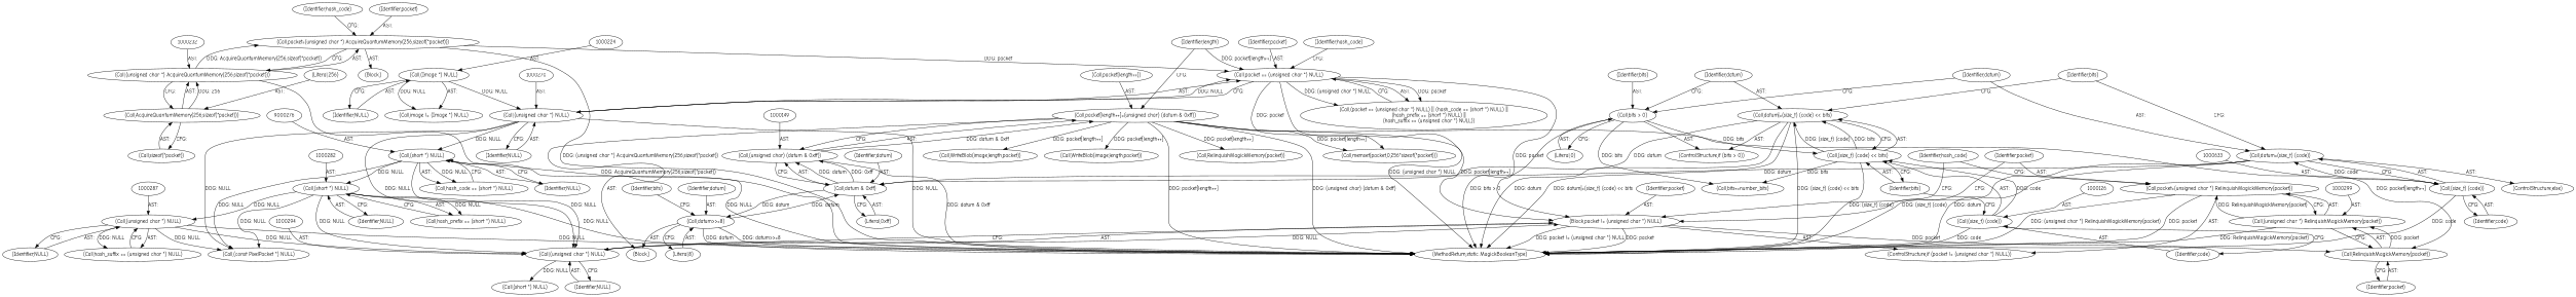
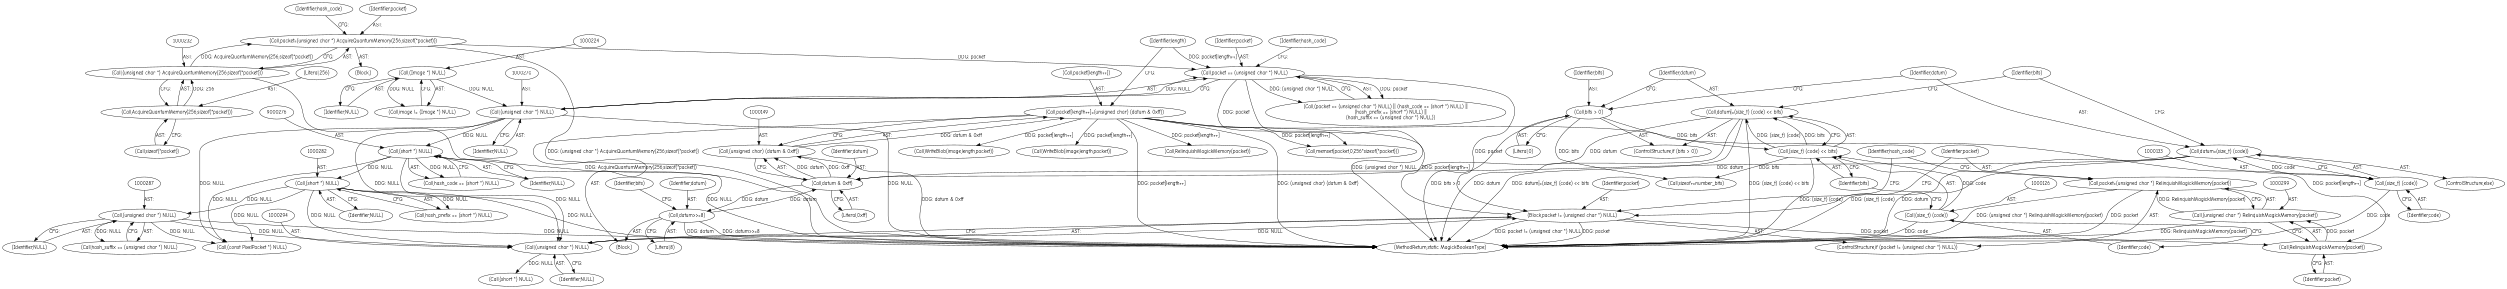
  digraph {
    fontname="Comic Neue"
    node [fontname="Comic Neue"]
    edge [fontname="Comic Neue"]
    n1 [label="(Call,packet=(unsigned char *) RelinquishMagickMemory(packet))"]
    n2 [label="(Call,(unsigned char *) RelinquishMagickMemory(packet))"]
    n3 [label="(MethodReturn,static MagickBooleanType)"]
    n4 [label="(ControlStructure,if (packet != (unsigned char *) NULL))"]
    n5 [label="(Call,RelinquishMagickMemory(packet))"]
    n6 [label="(Identifier,packet)"]
    n7 [label="(Block,packet != (unsigned char *) NULL)"]
    n8 [label="(Call,(unsigned char *) NULL)"]
    n9 [label="(Identifier,NULL)"]
    n10 [label="(Call,(short *) NULL)"]
    n11 [label="(Call,packet == (unsigned char *) NULL)"]
    n12 [label="(Call,(unsigned char *) NULL)"]
    n13 [label="(Call,memset(packet,0,256*sizeof(*packet)))"]
    n14 [label="(Call,(packet == (unsigned char *) NULL) || (hash_code == (short *) NULL) ||\n      (hash_prefix == (short *) NULL) ||\n      (hash_suffix == (unsigned char *) NULL))"]
    n15 [label="(Call,(short *) NULL)"]
    n16 [label="(Identifier,NULL)"]
    n17 [label="(Call,(const PixelPacket *) NULL)"]
    n18 [label="(Call,packet[length++]=(unsigned char) (datum & 0xff))"]
    n19 [label="(Call,(unsigned char) (datum & 0xff))"]
    n20 [label="(Call,RelinquishMagickMemory(packet))"]
    n21 [label="(Block,)"]
    n22 [label="(Call,WriteBlob(image,length,packet))"]
    n23 [label="(Call,WriteBlob(image,length,packet))"]
    n24 [label="(Call,datum & 0xff)"]
    n25 [label="(Call,datum>>=8)"]
    n26 [label="(Literal,0xff)"]
    n27 [label="(Literal,8)"]
    n28 [label="(Call,datum|=(size_t) (code) << bits)"]
    n29 [label="(Call,(size_t) (code) << bits)"]
    n30 [label="(ControlStructure,if (bits > 0))"]
    n31 [label="(Identifier,bits)"]
-   n32 [label="(Call,bits+=number_bits)"]
+   n32 [label="(Call,sizeof+=number_bits)"]
    n33 [label="(Call,(size_t) (code))"]
    n34 [label="(Identifier,code)"]
    n35 [label="(Call,bits > 0)"]
    n36 [label="(Literal,0)"]
    n37 [label="(Call,datum=(size_t) (code))"]
    n38 [label="(Call,(size_t) (code))"]
    n39 [label="(ControlStructure,else)"]
    n40 [label="(Identifier,code)"]
    n41 [label="(Call,packet=(unsigned char *) AcquireQuantumMemory(256,sizeof(*packet)))"]
    n42 [label="(Call,(unsigned char *) AcquireQuantumMemory(256,sizeof(*packet)))"]
    n43 [label="(Block,)"]
    n44 [label="(Call,AcquireQuantumMemory(256,sizeof(*packet)))"]
    n45 [label="(Call,sizeof(*packet))"]
    n46 [label="(Call,(short *) NULL)"]
    n47 [label="(Identifier,NULL)"]
    n48 [label="(Call,hash_code == (short *) NULL)"]
    n49 [label="(Call,(Image *) NULL)"]
    n50 [label="(Call,image != (Image *) NULL)"]
    n51 [label="(Identifier,NULL)"]
    n52 [label="(Call,(unsigned char *) NULL)"]
    n53 [label="(Identifier,NULL)"]
    n54 [label="(Call,hash_prefix == (short *) NULL)"]
    n55 [label="(Identifier,NULL)"]
    n56 [label="(Call,hash_suffix == (unsigned char *) NULL)"]
    n57 [label="(Identifier,hash_code)"]
    n58 [label="(Identifier,datum)"]
    n59 [label="(Identifier,length)"]
    n60 [label="(Identifier,packet)"]
    n61 [label="(Identifier,packet)"]
    n62 [label="(Identifier,bits)"]
    n63 [label="(Literal,256)"]
    n64 [label="(Call,packet[length++])"]
    n65 [label="(Identifier,bits)"]
    n66 [label="(Identifier,datum)"]
    n67 [label="(Identifier,packet)"]
    n68 [label="(Identifier,hash_code)"]
    n69 [label="(Identifier,packet)"]
    n70 [label="(Identifier,datum)"]
    n71 [label="(Identifier,datum)"]
    n72 [label="(Identifier,hash_code)"]
    n73 [label="(Identifier,bits)"]
    1000299
    1000149
    1000126
-   1000133 [label=1000633]
+   1000133
    1000232
    1000270
    1000224
    1000294
    1000282
    n83 [label=9000276]
    1000287
    n1 -> n2 [label="CFG: "]
    n1 -> n3 [label="DDG: (unsigned char *) RelinquishMagickMemory(packet)"]
    n1 -> n3 [label="DDG: packet"]
    n1 -> n4 [label="AST: "]
    n2 -> n1 [label="AST: "]
    n2 -> n1 [label="DDG: RelinquishMagickMemory(packet)"]
    n2 -> n3 [label="DDG: RelinquishMagickMemory(packet)"]
    n2 -> n5 [label="CFG: "]
    n5 -> n2 [label="AST: "]
    n5 -> n2 [label="DDG: packet"]
    n5 -> n6 [label="CFG: "]
    n6 -> n5 [label="AST: "]
    n7 -> n3 [label="DDG: packet != (unsigned char *) NULL"]
    n7 -> n3 [label="DDG: packet"]
    n7 -> n4 [label="AST: "]
    n7 -> n5 [label="DDG: packet"]
    n7 -> n8 [label="CFG: "]
    n8 -> n7 [label="AST: "]
    n8 -> n7 [label="DDG: NULL"]
    n8 -> n9 [label="CFG: "]
    n8 -> n10 [label="DDG: NULL"]
    n9 -> n8 [label="AST: "]
    n11 -> n3 [label="DDG: (unsigned char *) NULL"]
    n11 -> n7 [label="DDG: packet"]
    n11 -> n12 [label="CFG: "]
    n11 -> n13 [label="DDG: packet"]
    n11 -> n14 [label="AST: "]
    n11 -> n14 [label="DDG: packet"]
    n11 -> n14 [label="DDG: (unsigned char *) NULL"]
    n12 -> n3 [label="DDG: NULL"]
    n12 -> n8 [label="DDG: NULL"]
    n12 -> n11 [label="AST: "]
    n12 -> n11 [label="DDG: NULL"]
    n12 -> n15 [label="DDG: NULL"]
    n12 -> n16 [label="CFG: "]
    n12 -> n17 [label="DDG: NULL"]
    n14 -> n11 [label="CFG: "]
    n15 -> n3 [label="DDG: NULL"]
    n15 -> n8 [label="DDG: NULL"]
    n15 -> n17 [label="DDG: NULL"]
    n15 -> n46 [label="DDG: NULL"]
    n15 -> n47 [label="CFG: "]
    n15 -> n48 [label="AST: "]
    n15 -> n48 [label="DDG: NULL"]
    n16 -> n12 [label="AST: "]
    n18 -> n3 [label="DDG: packet[length++]"]
    n18 -> n3 [label="DDG: (unsigned char) (datum & 0xff)"]
    n18 -> n5 [label="DDG: packet[length++]"]
    n18 -> n7 [label="DDG: packet[length++]"]
    n18 -> n13 [label="DDG: packet[length++]"]
    n18 -> n19 [label="CFG: "]
    n18 -> n20 [label="DDG: packet[length++]"]
    n18 -> n21 [label="AST: "]
    n18 -> n22 [label="DDG: packet[length++]"]
    n18 -> n23 [label="DDG: packet[length++]"]
    n19 -> n3 [label="DDG: datum & 0xff"]
    n19 -> n18 [label="AST: "]
    n19 -> n18 [label="DDG: datum & 0xff"]
    n19 -> n24 [label="CFG: "]
    n24 -> n19 [label="AST: "]
    n24 -> n19 [label="DDG: datum"]
    n24 -> n19 [label="DDG: 0xff"]
    n24 -> n25 [label="DDG: datum"]
    n24 -> n26 [label="CFG: "]
    n25 -> n3 [label="DDG: datum"]
    n25 -> n3 [label="DDG: datum>>=8"]
    n25 -> n21 [label="AST: "]
    n25 -> n24 [label="DDG: datum"]
    n25 -> n27 [label="CFG: "]
    n26 -> n24 [label="AST: "]
    n27 -> n25 [label="AST: "]
    n28 -> n3 [label="DDG: datum"]
    n28 -> n3 [label="DDG: datum|=(size_t) (code) << bits"]
    n28 -> n3 [label="DDG: (size_t) (code) << bits"]
    n28 -> n24 [label="DDG: datum"]
    n28 -> n29 [label="CFG: "]
    n28 -> n30 [label="AST: "]
    n29 -> n3 [label="DDG: (size_t) (code)"]
    n29 -> n28 [label="AST: "]
    n29 -> n28 [label="DDG: (size_t) (code)"]
    n29 -> n28 [label="DDG: bits"]
    n29 -> n31 [label="CFG: "]
    n29 -> n32 [label="DDG: bits"]
    n31 -> n29 [label="AST: "]
    n31 -> n33 [label="CFG: "]
    n33 -> n3 [label="DDG: code"]
    n33 -> n29 [label="AST: "]
    n33 -> n29 [label="DDG: code"]
    n33 -> n34 [label="CFG: "]
    n34 -> n33 [label="AST: "]
    n35 -> n3 [label="DDG: bits > 0"]
    n35 -> n29 [label="DDG: bits"]
    n35 -> n30 [label="AST: "]
    n35 -> n32 [label="DDG: bits"]
    n35 -> n36 [label="CFG: "]
    n36 -> n35 [label="AST: "]
    n37 -> n3 [label="DDG: (size_t) (code)"]
    n37 -> n3 [label="DDG: datum"]
    n37 -> n24 [label="DDG: datum"]
    n37 -> n38 [label="CFG: "]
    n37 -> n39 [label="AST: "]
    n38 -> n3 [label="DDG: code"]
    n38 -> n37 [label="AST: "]
    n38 -> n37 [label="DDG: code"]
    n38 -> n40 [label="CFG: "]
    n40 -> n38 [label="AST: "]
    n41 -> n3 [label="DDG: (unsigned char *) AcquireQuantumMemory(256,sizeof(*packet))"]
    n41 -> n11 [label="DDG: packet"]
    n41 -> n42 [label="CFG: "]
    n41 -> n43 [label="AST: "]
    n42 -> n3 [label="DDG: AcquireQuantumMemory(256,sizeof(*packet))"]
    n42 -> n41 [label="AST: "]
    n42 -> n41 [label="DDG: AcquireQuantumMemory(256,sizeof(*packet))"]
    n42 -> n44 [label="CFG: "]
    n44 -> n42 [label="AST: "]
    n44 -> n42 [label="DDG: 256"]
    n44 -> n45 [label="CFG: "]
    n45 -> n44 [label="AST: "]
    n46 -> n3 [label="DDG: NULL"]
    n46 -> n8 [label="DDG: NULL"]
    n46 -> n17 [label="DDG: NULL"]
    n46 -> n52 [label="DDG: NULL"]
    n46 -> n53 [label="CFG: "]
    n46 -> n54 [label="AST: "]
    n46 -> n54 [label="DDG: NULL"]
    n47 -> n15 [label="AST: "]
    n48 -> n15 [label="CFG: "]
    n49 -> n12 [label="DDG: NULL"]
    n49 -> n50 [label="AST: "]
    n49 -> n50 [label="DDG: NULL"]
    n49 -> n51 [label="CFG: "]
+   n50 -> n49 [label="CFG: "]
    n51 -> n49 [label="AST: "]
    n52 -> n3 [label="DDG: NULL"]
    n52 -> n8 [label="DDG: NULL"]
    n52 -> n17 [label="DDG: NULL"]
    n52 -> n55 [label="CFG: "]
    n52 -> n56 [label="AST: "]
    n52 -> n56 [label="DDG: NULL"]
    n53 -> n46 [label="AST: "]
    n54 -> n46 [label="CFG: "]
    n55 -> n52 [label="AST: "]
    n56 -> n52 [label="CFG: "]
    n57 -> n41 [label="CFG: "]
    n58 -> n28 [label="AST: "]
    n58 -> n35 [label="CFG: "]
    n59 -> n11 [label="DDG: packet[length++]"]
    n59 -> n18 [label="CFG: "]
    n60 -> n41 [label="AST: "]
    n61 -> n7 [label="AST: "]
    n62 -> n35 [label="AST: "]
    n63 -> n44 [label="AST: "]
    n64 -> n18 [label="AST: "]
    n65 -> n25 [label="CFG: "]
    n66 -> n25 [label="AST: "]
    n67 -> n1 [label="AST: "]
    n67 -> n7 [label="CFG: "]
    n68 -> n1 [label="CFG: "]
    n68 -> n7 [label="CFG: "]
    n69 -> n11 [label="AST: "]
    n70 -> n35 [label="CFG: "]
    n70 -> n37 [label="AST: "]
    n71 -> n24 [label="AST: "]
    n72 -> n11 [label="CFG: "]
    n73 -> n28 [label="CFG: "]
    n73 -> n37 [label="CFG: "]
    1000299 -> n2 [label="AST: "]
    1000149 -> n19 [label="AST: "]
    1000126 -> n33 [label="AST: "]
    1000133 -> n38 [label="AST: "]
    1000232 -> n42 [label="AST: "]
    1000270 -> n12 [label="AST: "]
    1000224 -> n49 [label="AST: "]
    1000294 -> n8 [label="AST: "]
    1000282 -> n46 [label="AST: "]
    n83 -> n15 [label="AST: "]
    1000287 -> n52 [label="AST: "]
  }
